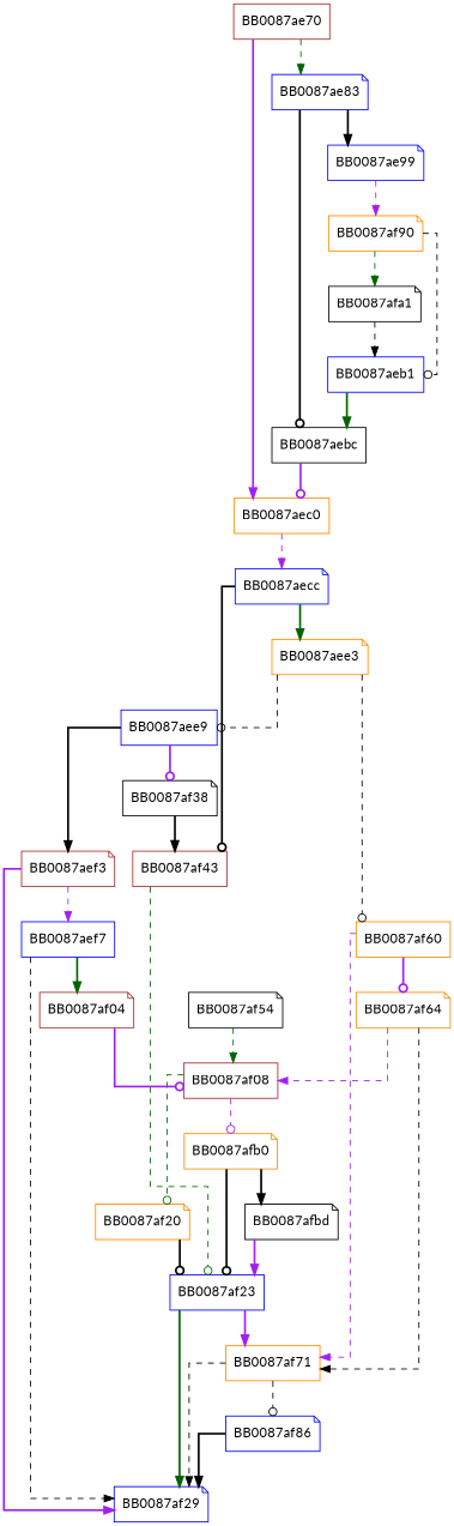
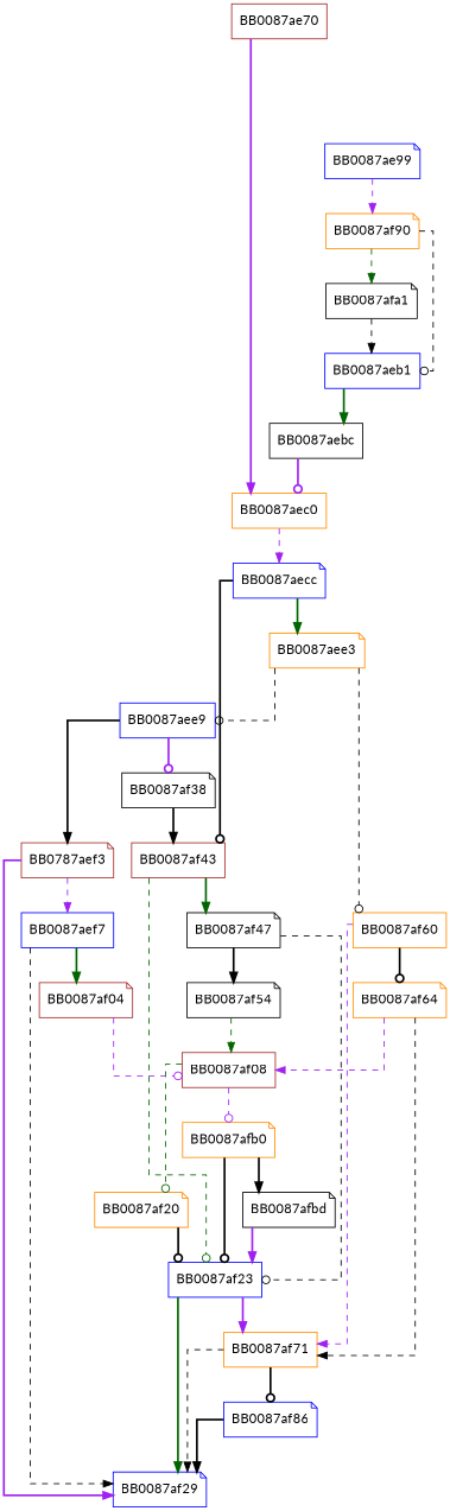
  digraph {
    fontname=Lato
    splines=ortho
    node [color=blue fontname=Lato shape=note]
    edge [arrowhead=normal color=black fontname=Lato style=bold]
    BB0087ae70 [color=brown shape=box]
    BB0087aec0 [color=darkorange shape=box]
-   BB0087ae83
    BB0087aecc
    BB0087aebc [color=black shape=box]
    BB0087ae99
    BB0087af43 [color=brown shape=box]
    BB0087aee3 [color=darkorange]
    BB0087af90 [color=darkorange]
    BB0087aeb1 [shape=box]
    BB0087afa1 [color=black]
    BB0087af23 [shape=box]
+   BB0087af47 [color=black]
    BB0087af60 [color=darkorange shape=box]
    BB0087aee9 [shape=box]
    BB0087af71 [color=darkorange shape=box]
    BB0087af29
    BB0087af54 [color=black]
    BB0087af64 [color=darkorange]
    BB0087af38 [color=black]
-   BB0087aef3 [color=brown]
+   BB0087aef3 [color=brown label=BB0787aef3]
    BB0087af86
    BB0087af08 [color=brown shape=box]
    BB0087aef7 [shape=box]
    BB0087af04 [color=brown]
    BB0087afb0 [color=darkorange]
    BB0087af20 [color=darkorange]
    BB0087afbd [color=black]
    BB0087ae70 -> BB0087aec0 [color=purple]
-   BB0087ae70 -> BB0087ae83 [color=darkgreen style=dashed]
    BB0087aec0 -> BB0087aecc [color=purple style=dashed]
-   BB0087ae83 -> BB0087aebc [arrowhead=odot]
-   BB0087ae83 -> BB0087ae99
    BB0087aecc -> BB0087af43 [arrowhead=odot]
    BB0087aecc -> BB0087aee3 [color=darkgreen]
    BB0087aebc -> BB0087aec0 [arrowhead=odot color=purple]
    BB0087ae99 -> BB0087af90 [color=purple style=dashed]
    BB0087af43 -> BB0087af23 [arrowhead=odot color=darkgreen style=dashed]
+   BB0087af43 -> BB0087af47 [color=darkgreen]
    BB0087aee3 -> BB0087af60 [arrowhead=odot style=dashed]
    BB0087aee3 -> BB0087aee9 [arrowhead=odot style=dashed]
    BB0087af90 -> BB0087aeb1 [arrowhead=odot style=dashed]
    BB0087af90 -> BB0087afa1 [color=darkgreen style=dashed]
    BB0087aeb1 -> BB0087aebc [color=darkgreen]
    BB0087afa1 -> BB0087aeb1 [style=dashed]
    BB0087af23 -> BB0087af71 [color=purple]
    BB0087af23 -> BB0087af29 [color=darkgreen]
+   BB0087af47 -> BB0087af23 [arrowhead=odot style=dashed]
+   BB0087af47 -> BB0087af54
    BB0087af60 -> BB0087af71 [color=purple style=dashed]
-   BB0087af60 -> BB0087af64 [arrowhead=odot color=purple]
+   BB0087af60 -> BB0087af64 [arrowhead=odot]
    BB0087aee9 -> BB0087af38 [arrowhead=odot color=purple]
    BB0087aee9 -> BB0087aef3
    BB0087af71 -> BB0087af29 [style=dashed]
-   BB0087af71 -> BB0087af86 [arrowhead=odot style=dashed]
+   BB0087af71 -> BB0087af86 [arrowhead=odot]
    BB0087af54 -> BB0087af08 [color=darkgreen style=dashed]
    BB0087af64 -> BB0087af71 [style=dashed]
    BB0087af64 -> BB0087af08 [color=purple style=dashed]
    BB0087af38 -> BB0087af43
    BB0087aef3 -> BB0087af29 [color=purple]
    BB0087aef3 -> BB0087aef7 [color=purple style=dashed]
    BB0087af86 -> BB0087af29
    BB0087af08 -> BB0087afb0 [arrowhead=odot color=purple style=dashed]
    BB0087af08 -> BB0087af20 [arrowhead=odot color=darkgreen style=dashed]
    BB0087aef7 -> BB0087af29 [style=dashed]
    BB0087aef7 -> BB0087af04 [color=darkgreen]
-   BB0087af04 -> BB0087af08 [arrowhead=odot color=purple]
+   BB0087af04 -> BB0087af08 [arrowhead=odot color=purple style=dashed]
    BB0087afb0 -> BB0087af23 [arrowhead=odot]
    BB0087afb0 -> BB0087afbd
    BB0087af20 -> BB0087af23 [arrowhead=odot]
    BB0087afbd -> BB0087af23 [color=purple]
  }
